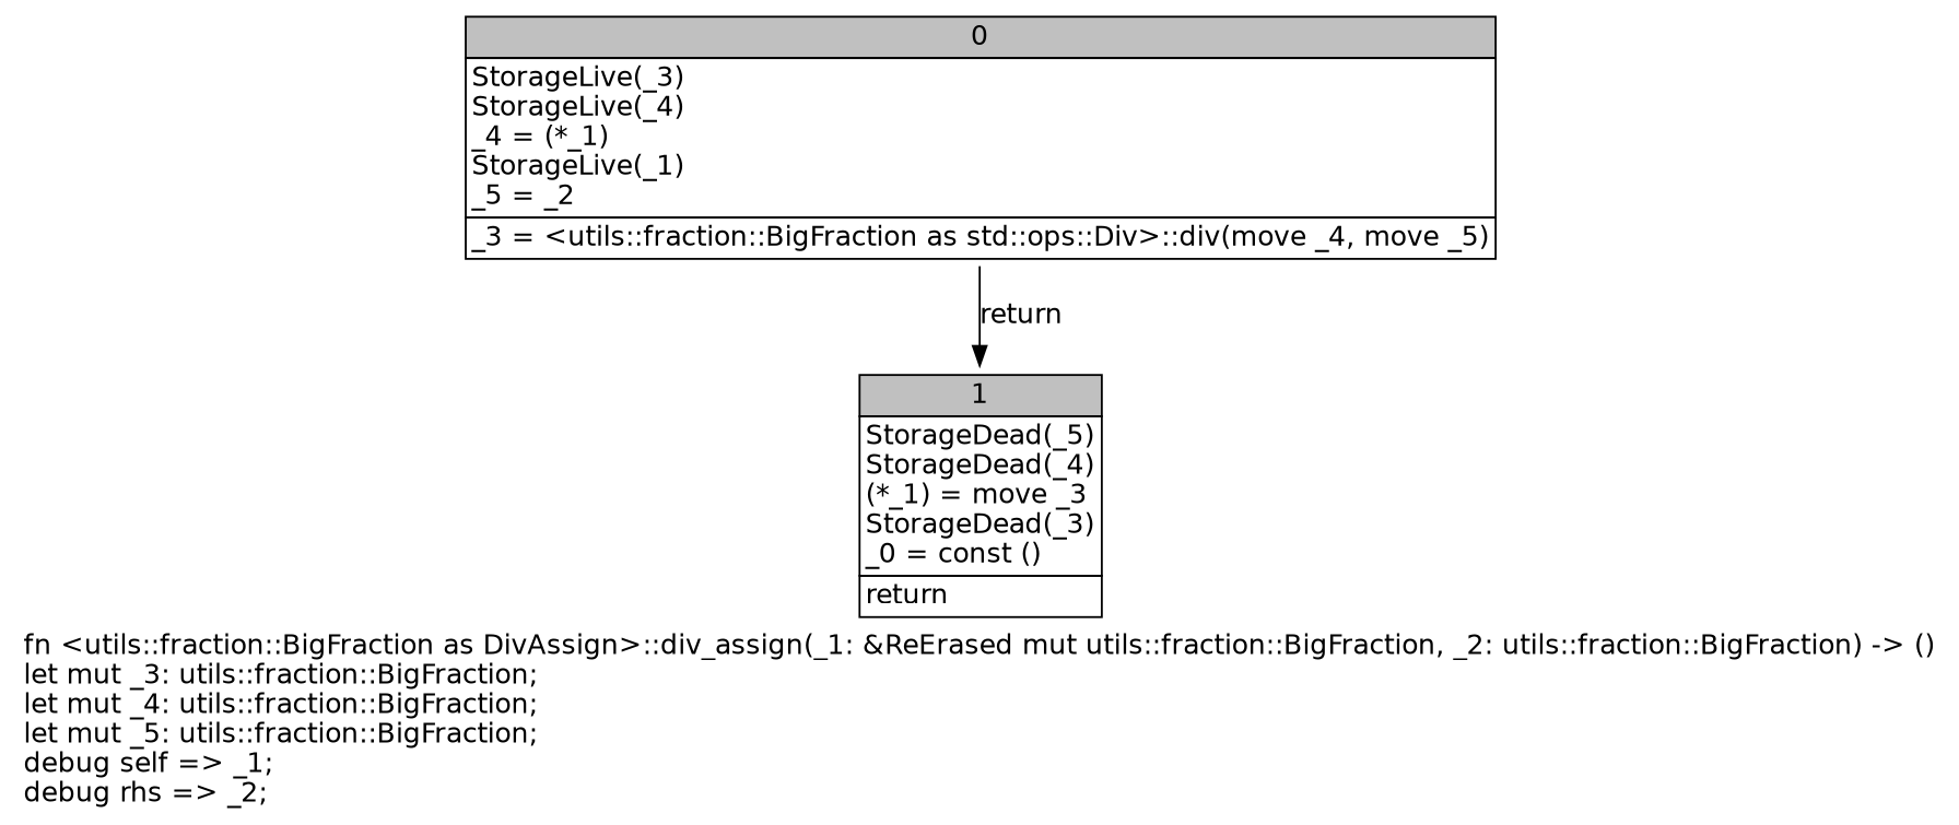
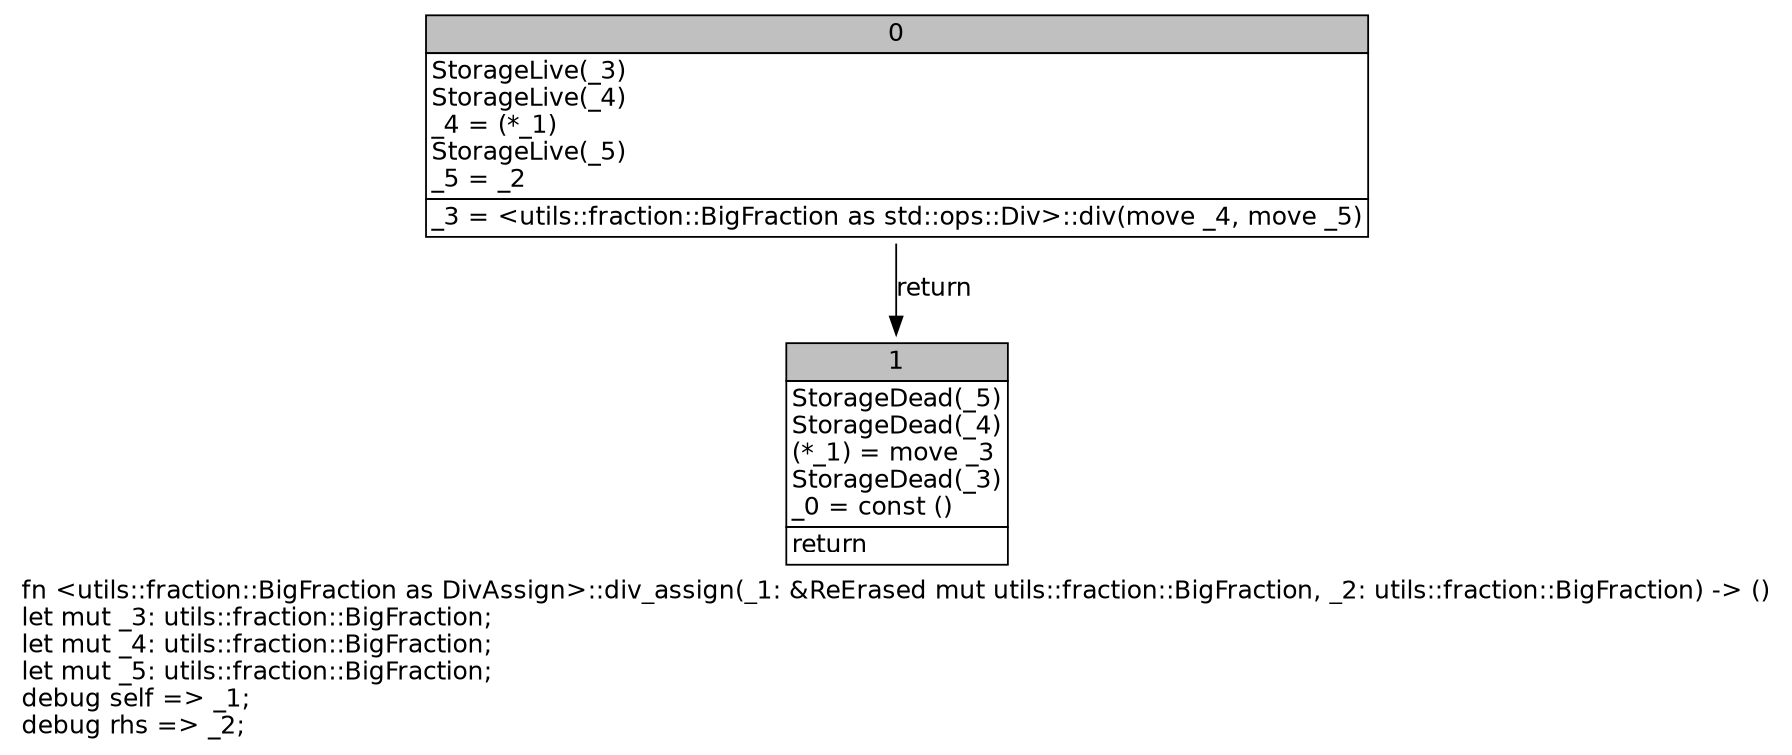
  digraph {
    fontname="DejaVu Sans"
    label=<fn &lt;utils::fraction::BigFraction as DivAssign&gt;::div_assign(_1: &amp;ReErased mut utils::fraction::BigFraction, _2: utils::fraction::BigFraction) -&gt; ()<br align="left"/>let mut _3: utils::fraction::BigFraction;<br align="left"/>let mut _4: utils::fraction::BigFraction;<br align="left"/>let mut _5: utils::fraction::BigFraction;<br align="left"/>debug self =&gt; _1;<br align="left"/>debug rhs =&gt; _2;<br align="left"/>>
    node [fontname="DejaVu Sans" shape=none]
-   n1 [label=<<table border="0" cellborder="1" cellspacing="0"><tr><td bgcolor="gray" align="center" colspan="1">0</td></tr><tr><td align="left" balign="left">StorageLive(_3)<br/>StorageLive(_4)<br/>_4 = (*_1)<br/>StorageLive(_1)<br/>_5 = _2<br/></td></tr><tr><td align="left">_3 = &lt;utils::fraction::BigFraction as std::ops::Div&gt;::div(move _4, move _5)</td></tr></table>>]
+   n1 [label=<<table border="0" cellborder="1" cellspacing="0"><tr><td bgcolor="gray" align="center" colspan="1">0</td></tr><tr><td align="left" balign="left">StorageLive(_3)<br/>StorageLive(_4)<br/>_4 = (*_1)<br/>StorageLive(_5)<br/>_5 = _2<br/></td></tr><tr><td align="left">_3 = &lt;utils::fraction::BigFraction as std::ops::Div&gt;::div(move _4, move _5)</td></tr></table>>]
    n2 [label=<<table border="0" cellborder="1" cellspacing="0"><tr><td bgcolor="gray" align="center" colspan="1">1</td></tr><tr><td align="left" balign="left">StorageDead(_5)<br/>StorageDead(_4)<br/>(*_1) = move _3<br/>StorageDead(_3)<br/>_0 = const ()<br/></td></tr><tr><td align="left">return</td></tr></table>>]
    n1 -> n2 [fontname="DejaVu Sans" label=return color=black]
  }
